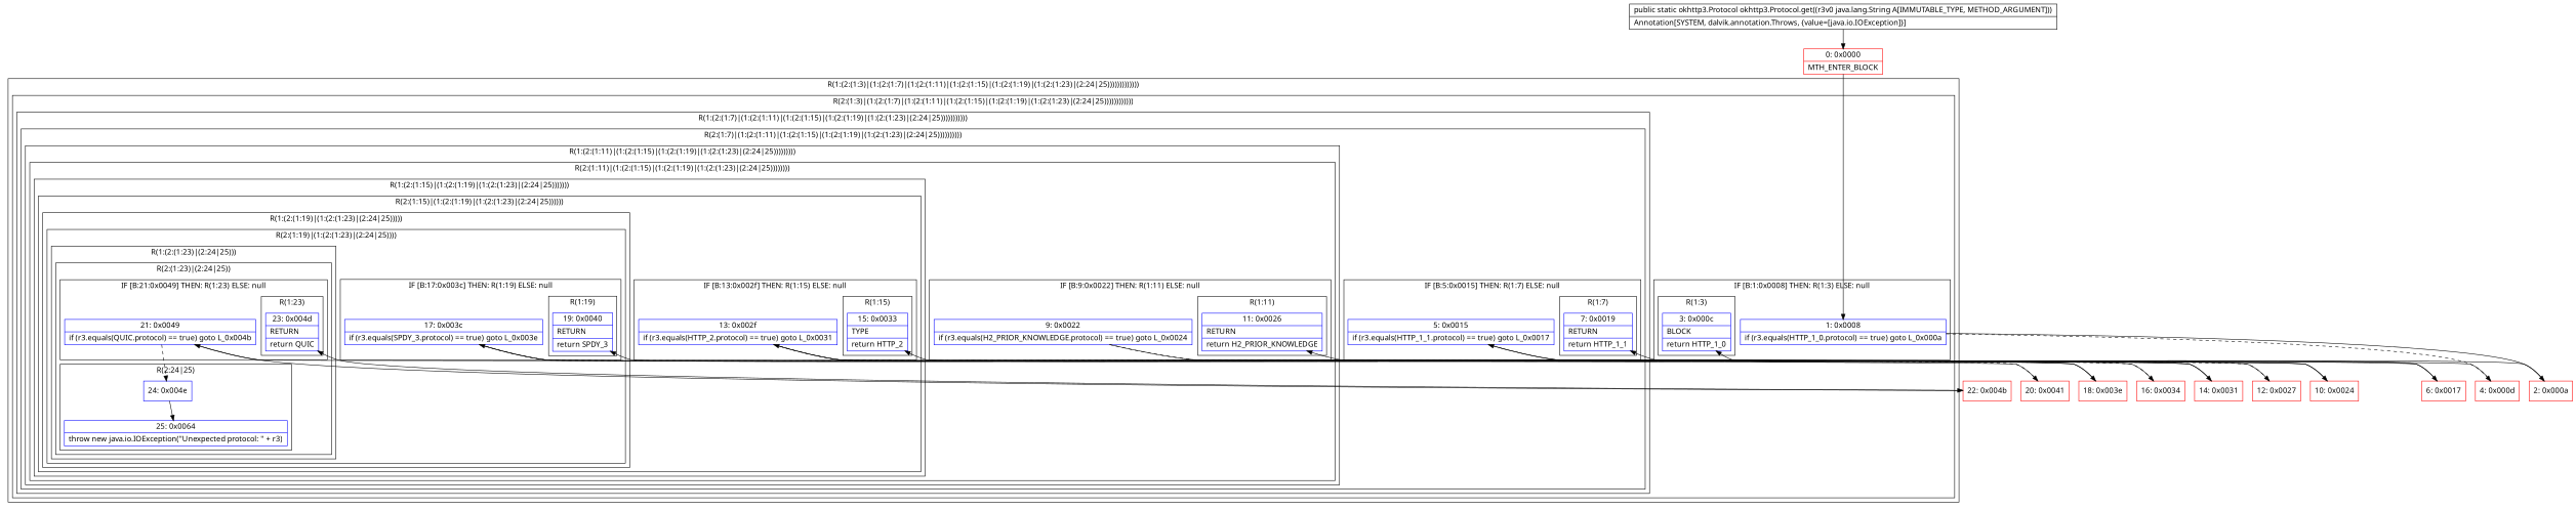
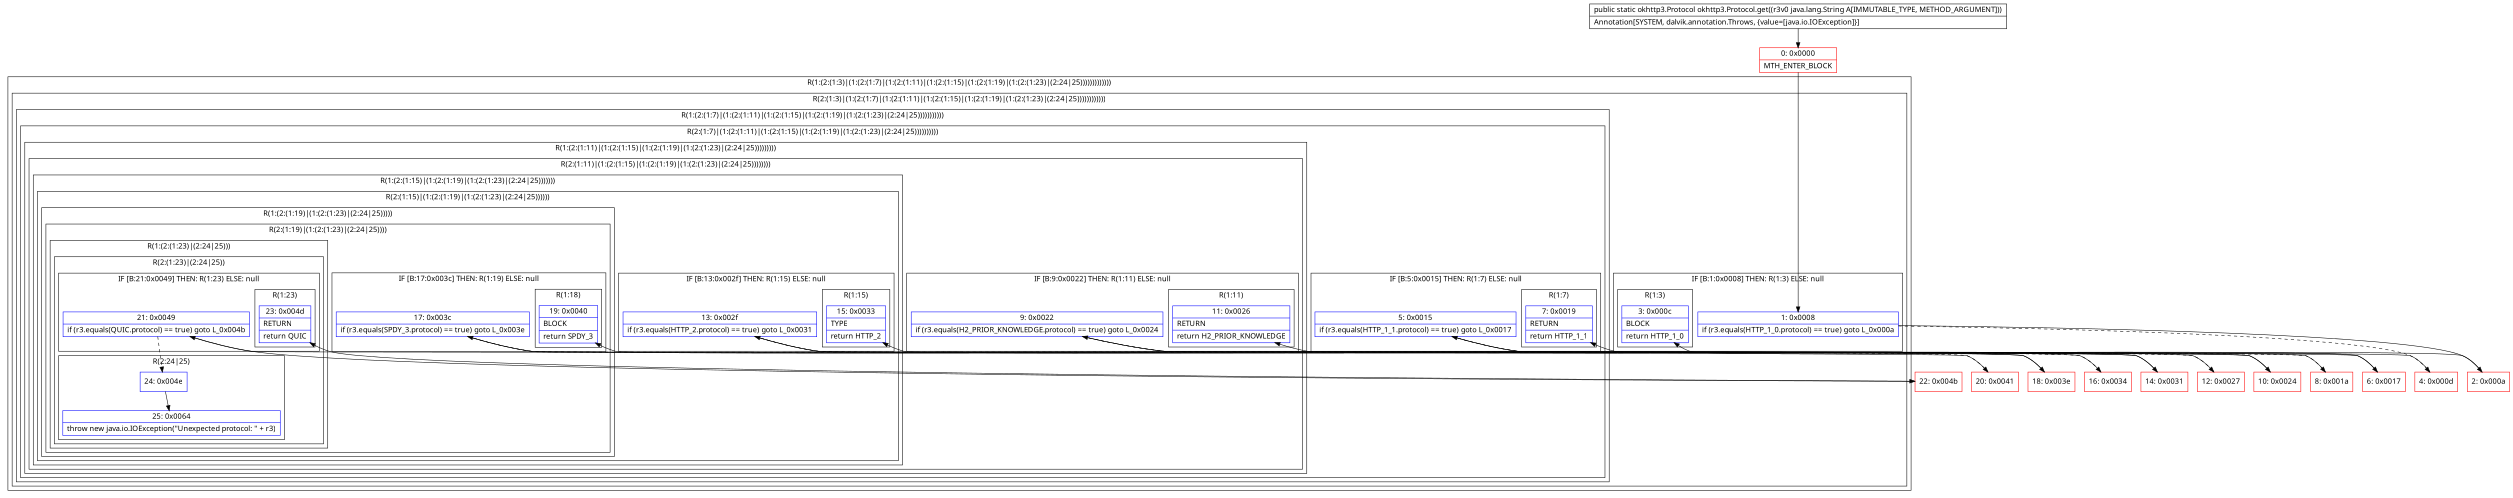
  digraph {
    fontname="Noto Sans"
    node [color=blue fontname="Noto Sans" shape=record]
    edge [fontname="Noto Sans"]
    n1 [label="{3\:\ 0x000c|BLOCK\l|return HTTP_1_0\l}"]
    n2 [label="{1\:\ 0x0008|if (r3.equals(HTTP_1_0.protocol) == true) goto L_0x000a\l}"]
    n3 [label="{7\:\ 0x0019|RETURN\l|return HTTP_1_1\l}"]
    n4 [label="{5\:\ 0x0015|if (r3.equals(HTTP_1_1.protocol) == true) goto L_0x0017\l}"]
    n5 [label="{11\:\ 0x0026|RETURN\l|return H2_PRIOR_KNOWLEDGE\l}"]
    n6 [label="{9\:\ 0x0022|if (r3.equals(H2_PRIOR_KNOWLEDGE.protocol) == true) goto L_0x0024\l}"]
    n7 [label="{15\:\ 0x0033|TYPE\l|return HTTP_2\l}"]
    n8 [label="{13\:\ 0x002f|if (r3.equals(HTTP_2.protocol) == true) goto L_0x0031\l}"]
-   n9 [label="{19\:\ 0x0040|RETURN\l|return SPDY_3\l}"]
+   n9 [label="{19\:\ 0x0040|BLOCK\l|return SPDY_3\l}"]
    n10 [label="{17\:\ 0x003c|if (r3.equals(SPDY_3.protocol) == true) goto L_0x003e\l}"]
    n11 [label="{23\:\ 0x004d|RETURN\l|return QUIC\l}"]
    n12 [label="{21\:\ 0x0049|if (r3.equals(QUIC.protocol) == true) goto L_0x004b\l}"]
    n13 [label="{24\:\ 0x004e}"]
    n14 [label="{25\:\ 0x0064|throw new java.io.IOException(\"Unexpected protocol: \" + r3)\l}"]
    n15 [color=red label="{2\:\ 0x000a}"]
    n16 [color=red label="{4\:\ 0x000d}"]
    n17 [color=red label="{6\:\ 0x0017}"]
+   n18 [color=red label="{8\:\ 0x001a}"]
    n19 [color=red label="{10\:\ 0x0024}"]
    n20 [color=red label="{12\:\ 0x0027}"]
    n21 [color=red label="{14\:\ 0x0031}"]
    n22 [color=red label="{16\:\ 0x0034}"]
    n23 [color=red label="{18\:\ 0x003e}"]
    n24 [color=red label="{20\:\ 0x0041}"]
    n25 [color=red label="{22\:\ 0x004b}"]
    n26 [color=red label="{0\:\ 0x0000|MTH_ENTER_BLOCK\l}"]
    n27 [label="{public static okhttp3.Protocol okhttp3.Protocol.get((r3v0 java.lang.String A[IMMUTABLE_TYPE, METHOD_ARGUMENT]))  | Annotation[SYSTEM, dalvik.annotation.Throws, \{value=[java.io.IOException]\}]\l}" color=""]
    subgraph cluster_1 {
      label="R(1:(2:(1:3)|(1:(2:(1:7)|(1:(2:(1:11)|(1:(2:(1:15)|(1:(2:(1:19)|(1:(2:(1:23)|(2:24|25)))))))))))))"
      subgraph cluster_2 {
        label="R(2:(1:3)|(1:(2:(1:7)|(1:(2:(1:11)|(1:(2:(1:15)|(1:(2:(1:19)|(1:(2:(1:23)|(2:24|25))))))))))))"
        subgraph cluster_3 {
          label="IF [B:1:0x0008] THEN: R(1:3) ELSE: null"
          n2
          subgraph cluster_4 {
            label="R(1:3)"
            n1
          }
        }
        subgraph cluster_5 {
          label="R(1:(2:(1:7)|(1:(2:(1:11)|(1:(2:(1:15)|(1:(2:(1:19)|(1:(2:(1:23)|(2:24|25)))))))))))"
          subgraph cluster_6 {
            label="R(2:(1:7)|(1:(2:(1:11)|(1:(2:(1:15)|(1:(2:(1:19)|(1:(2:(1:23)|(2:24|25))))))))))"
            subgraph cluster_7 {
              label="IF [B:5:0x0015] THEN: R(1:7) ELSE: null"
              n4
              subgraph cluster_8 {
                label="R(1:7)"
                n3
              }
            }
            subgraph cluster_9 {
              label="R(1:(2:(1:11)|(1:(2:(1:15)|(1:(2:(1:19)|(1:(2:(1:23)|(2:24|25)))))))))"
              subgraph cluster_10 {
                label="R(2:(1:11)|(1:(2:(1:15)|(1:(2:(1:19)|(1:(2:(1:23)|(2:24|25))))))))"
                subgraph cluster_11 {
                  label="IF [B:9:0x0022] THEN: R(1:11) ELSE: null"
                  n6
                  subgraph cluster_12 {
                    label="R(1:11)"
                    n5
                  }
                }
                subgraph cluster_13 {
                  label="R(1:(2:(1:15)|(1:(2:(1:19)|(1:(2:(1:23)|(2:24|25)))))))"
                  subgraph cluster_14 {
                    label="R(2:(1:15)|(1:(2:(1:19)|(1:(2:(1:23)|(2:24|25))))))"
                    subgraph cluster_15 {
                      label="IF [B:13:0x002f] THEN: R(1:15) ELSE: null"
                      n8
                      subgraph cluster_16 {
                        label="R(1:15)"
                        n7
                      }
                    }
                    subgraph cluster_17 {
                      label="R(1:(2:(1:19)|(1:(2:(1:23)|(2:24|25)))))"
                      subgraph cluster_18 {
                        label="R(2:(1:19)|(1:(2:(1:23)|(2:24|25))))"
                        subgraph cluster_19 {
                          label="IF [B:17:0x003c] THEN: R(1:19) ELSE: null"
                          n10
                          subgraph cluster_20 {
-                           label="R(1:19)"
+                           label="R(1:18)"
                            n9
                          }
                        }
                        subgraph cluster_21 {
                          label="R(1:(2:(1:23)|(2:24|25)))"
                          subgraph cluster_22 {
                            label="R(2:(1:23)|(2:24|25))"
                            subgraph cluster_23 {
                              label="IF [B:21:0x0049] THEN: R(1:23) ELSE: null"
                              n12
                              subgraph cluster_24 {
                                label="R(1:23)"
                                n11
                              }
                            }
                            subgraph cluster_25 {
                              label="R(2:24|25)"
                              n13
                              n14
                            }
                          }
                        }
                      }
                    }
                  }
                }
              }
            }
          }
        }
      }
    }
    n2 -> n15
    n2 -> n16 [style=dashed]
    n4 -> n17
+   n4 -> n18 [style=dashed]
    n6 -> n19
    n6 -> n20 [style=dashed]
    n8 -> n21
    n8 -> n22 [style=dashed]
    n10 -> n23
    n10 -> n24 [style=dashed]
    n12 -> n13 [style=dashed]
    n12 -> n25
    n13 -> n14
    n15 -> n1
    n16 -> n4
    n17 -> n3
+   n18 -> n6
    n19 -> n5
    n20 -> n8
    n21 -> n7
    n22 -> n10
    n23 -> n9
    n24 -> n12
    n25 -> n11
    n26 -> n2
    n27 -> n26
  }
